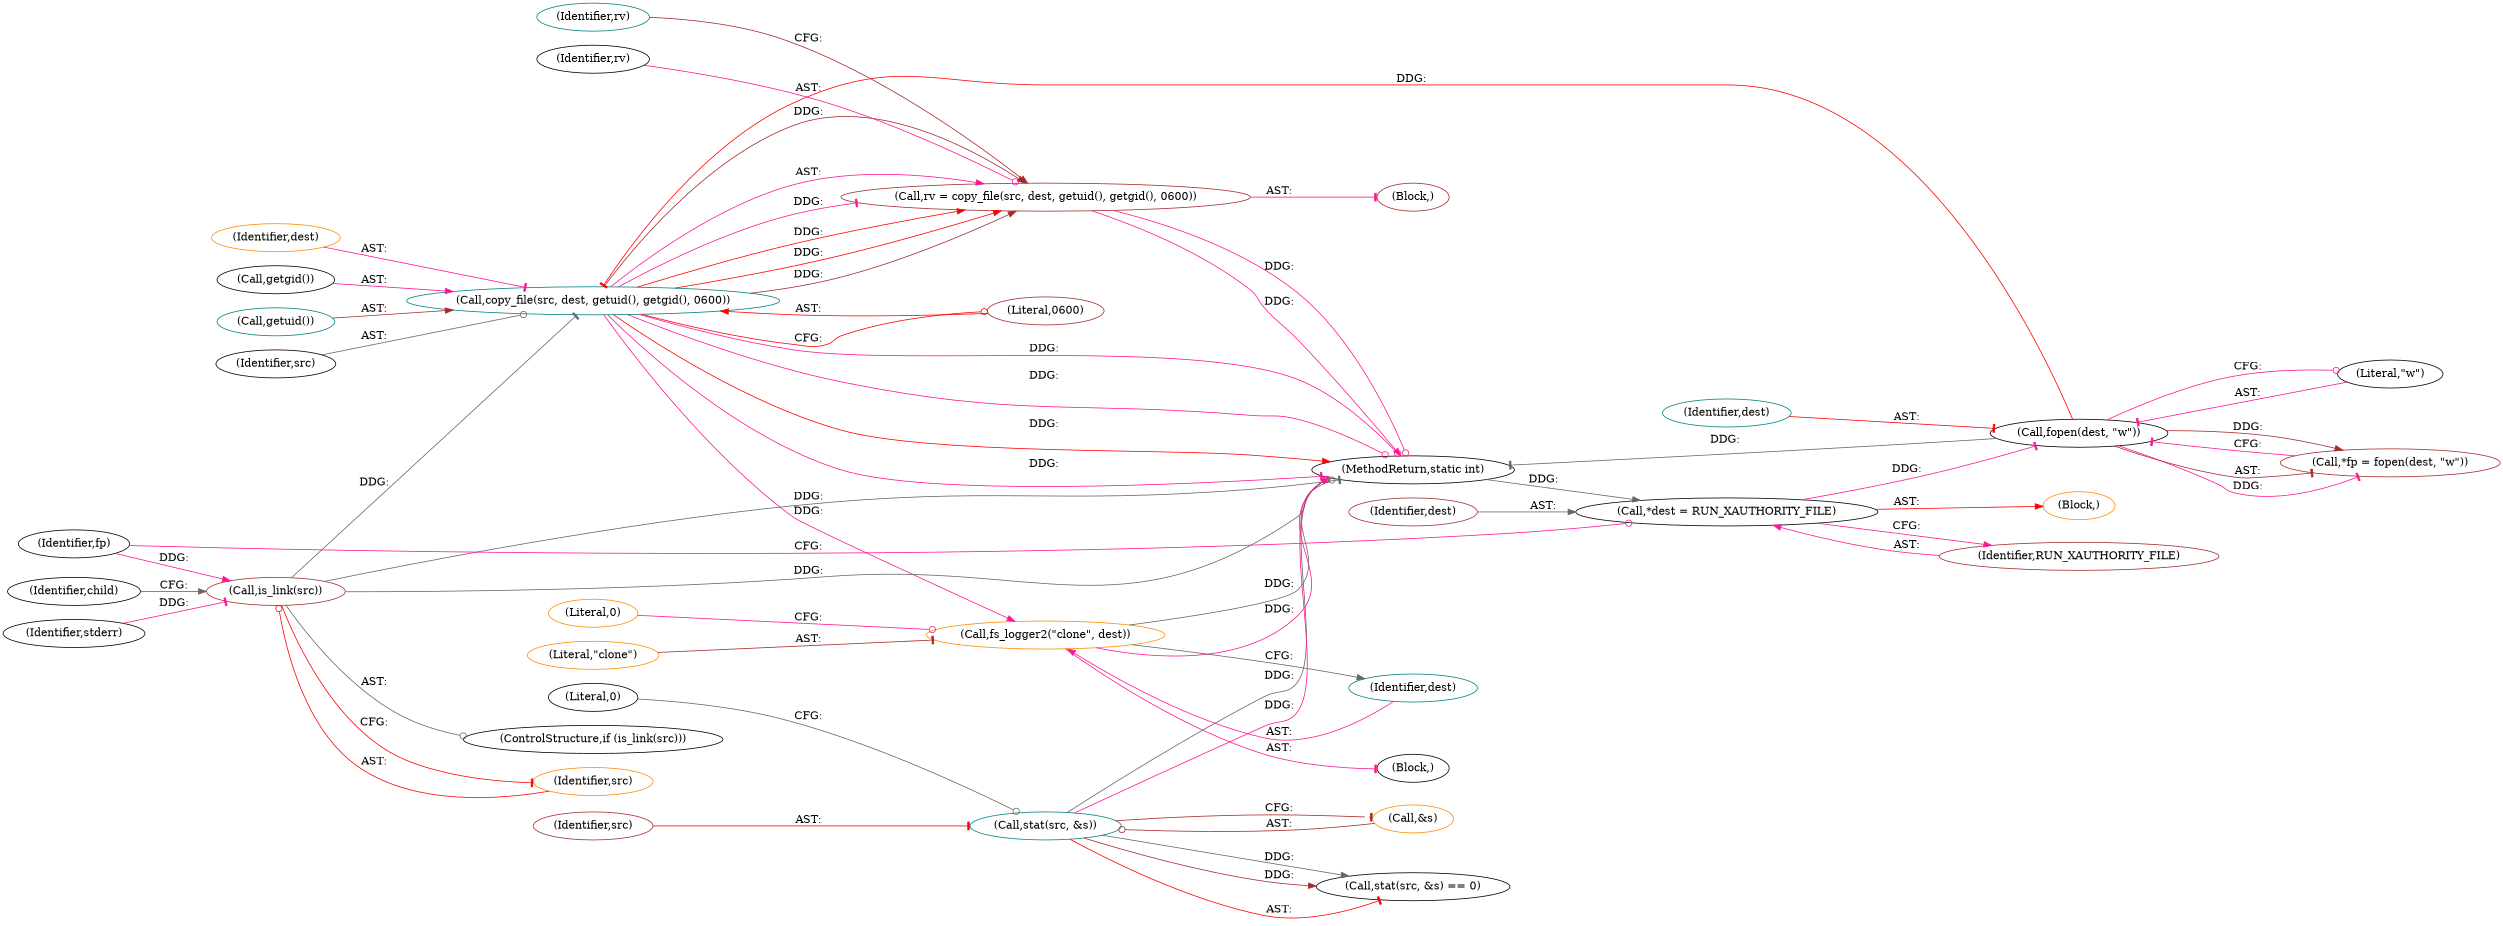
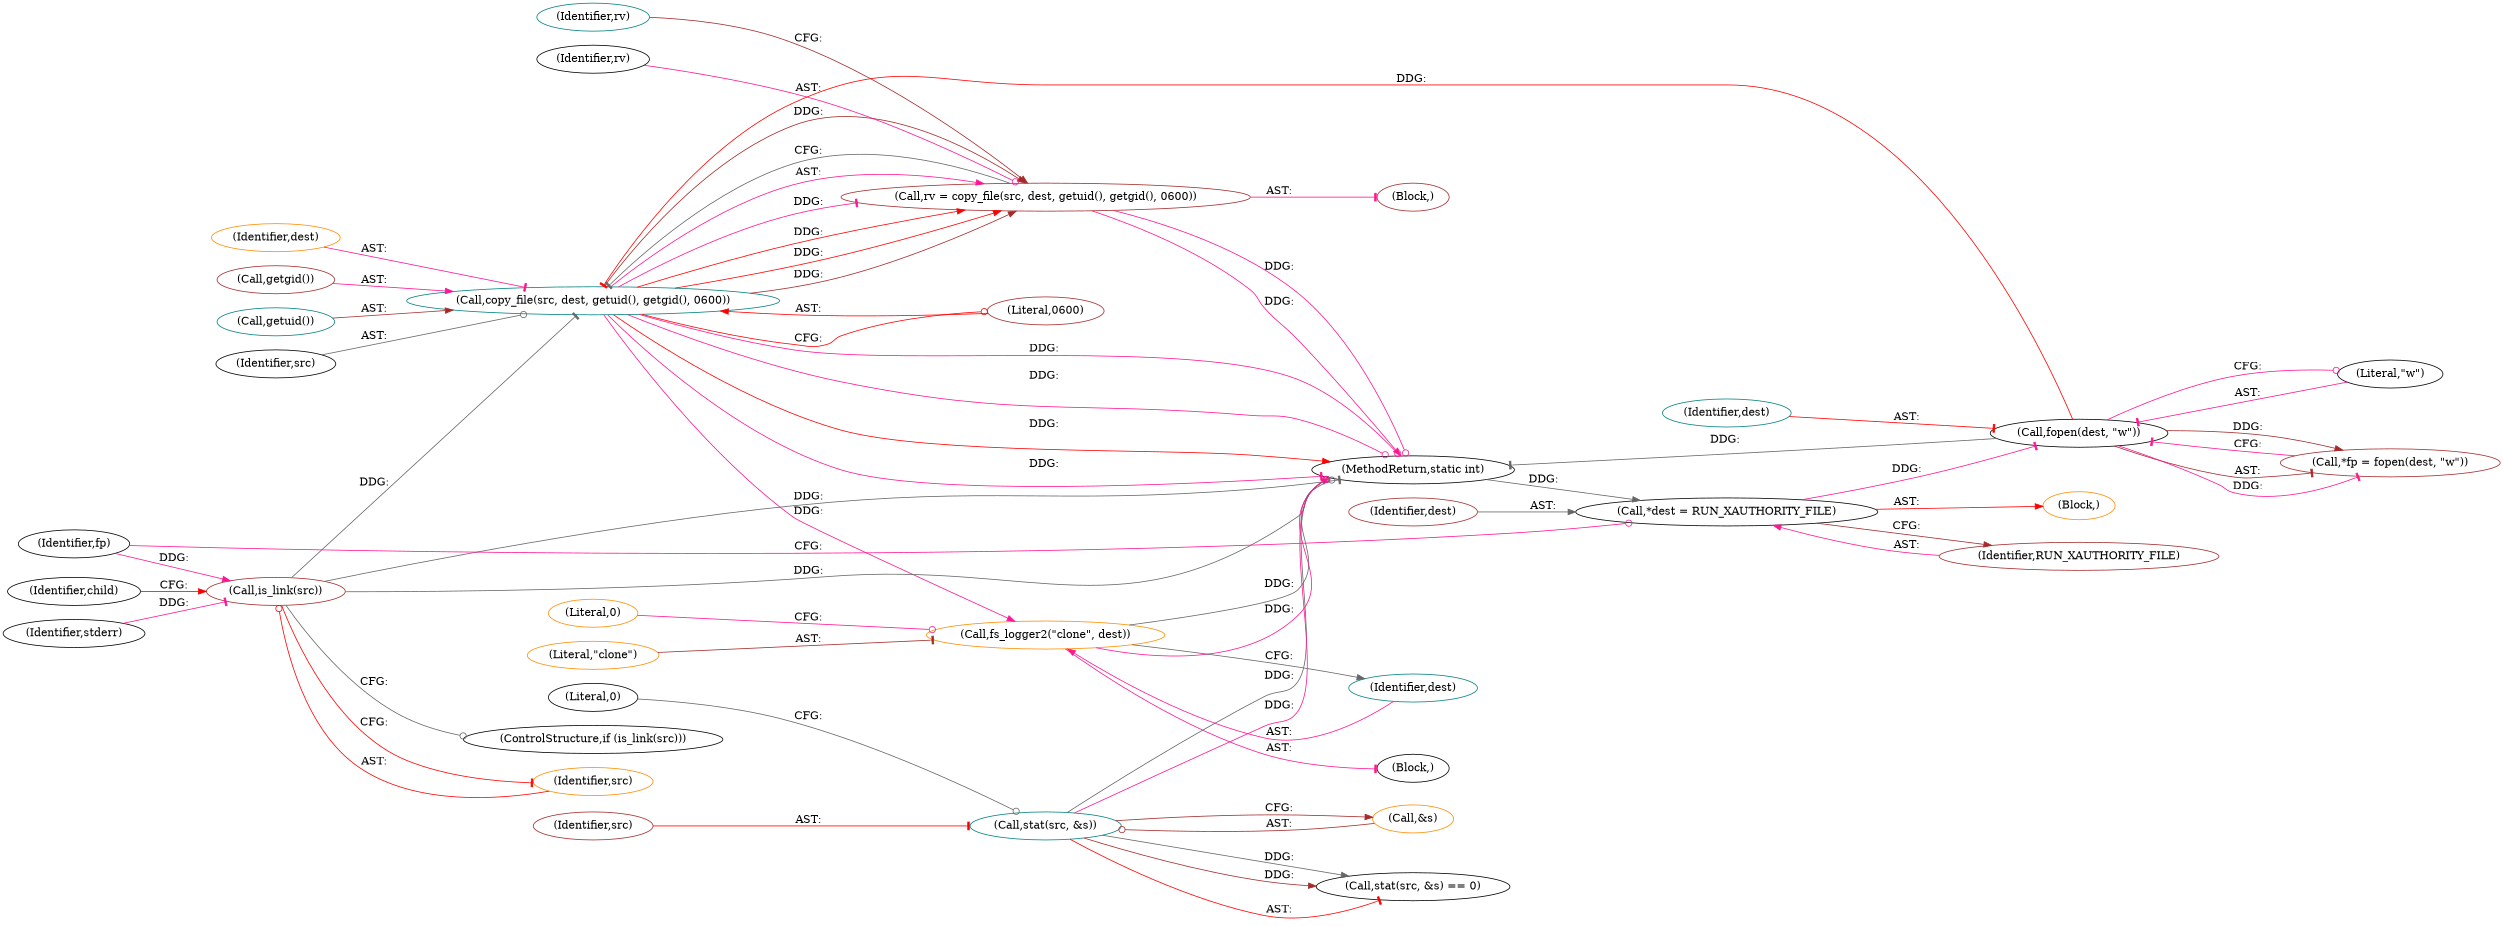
  digraph {
    rankdir=LR
    node [color=black]
    edge [arrowhead=normal color=deeppink]
    n1 [color=teal label="(Call,copy_file(src, dest, getuid(), getgid(), 0600))"]
    n2 [color=brown label="(Call,rv = copy_file(src, dest, getuid(), getgid(), 0600))"]
    n3 [color=darkorange label="(Call,fs_logger2(\"clone\", dest))"]
    n4 [label="(MethodReturn,static int)"]
    n5 [color=brown label="(Literal,0600)"]
    n6 [color=brown label="(Block,)"]
    n7 [color=teal label="(Identifier,dest)"]
    n8 [label="(Block,)"]
    n9 [label="(Call,*dest = RUN_XAUTHORITY_FILE)"]
    n10 [color=brown label="(Call,is_link(src))"]
    n11 [color=darkorange label="(Identifier,src)"]
    n12 [label="(ControlStructure,if (is_link(src)))"]
    n13 [color=teal label="(Call,stat(src, &s))"]
    n14 [label="(Call,stat(src, &s) == 0)"]
    n15 [color=darkorange label="(Call,&s)"]
    n16 [label="(Call,fopen(dest, \"w\"))"]
    n17 [label="(Literal,\"w\")"]
    n18 [color=brown label="(Call,*fp = fopen(dest, \"w\"))"]
    n19 [color=darkorange label="(Block,)"]
    n20 [color=brown label="(Identifier,RUN_XAUTHORITY_FILE)"]
    n21 [label="(Identifier,fp)"]
    n22 [color=brown label="(Identifier,dest)"]
    n23 [color=darkorange label="(Literal,0)"]
    n24 [color=darkorange label="(Identifier,dest)"]
    n25 [label="(Identifier,stderr)"]
    n26 [color=teal label="(Identifier,rv)"]
    n27 [color=darkorange label="(Literal,\"clone\")"]
-   n28 [label="(Call,getgid())"]
+   n28 [color=brown label="(Call,getgid())"]
    n29 [color=teal label="(Call,getuid())"]
    n30 [label="(Identifier,rv)"]
    n31 [label="(Identifier,src)"]
    n32 [label="(Identifier,child)"]
    n33 [color=brown label="(Identifier,src)"]
    n34 [label="(Literal,0)"]
    n35 [color=teal label="(Identifier,dest)"]
    n1 -> n2 [label="AST: "]
    n1 -> n2 [arrowhead=tee label="DDG: "]
    n1 -> n2 [color=red label="DDG: "]
    n1 -> n2 [color=red label="DDG: "]
    n1 -> n2 [color=brown label="DDG: "]
    n1 -> n2 [color=brown label="DDG: "]
    n1 -> n3 [label="DDG: "]
    n1 -> n4 [arrowhead=odot label="DDG: "]
    n1 -> n4 [arrowhead=odot label="DDG: "]
    n1 -> n4 [color=red label="DDG: "]
    n1 -> n4 [arrowhead=tee label="DDG: "]
    n1 -> n5 [arrowhead=odot color=red label="CFG: "]
+   n2 -> n1 [arrowhead=tee color=gray40 label="CFG: "]
    n2 -> n4 [arrowhead=odot label="DDG: "]
    n2 -> n4 [label="DDG: "]
    n2 -> n6 [arrowhead=tee label="AST: "]
    n3 -> n4 [arrowhead=odot color=gray40 label="DDG: "]
    n3 -> n4 [label="DDG: "]
    n3 -> n7 [color=gray40 label="CFG: "]
    n3 -> n8 [arrowhead=tee label="AST: "]
    n4 -> n9 [color=gray40 label="DDG: "]
    n5 -> n1 [color=red label="AST: "]
    n7 -> n3 [label="AST: "]
    n9 -> n16 [arrowhead=tee label="DDG: "]
    n9 -> n19 [color=red label="AST: "]
-   n9 -> n20 [label="CFG: "]
+   n9 -> n20 [color=brown label="CFG: "]
    n10 -> n1 [arrowhead=tee color=gray40 label="DDG: "]
    n10 -> n4 [arrowhead=odot color=gray40 label="DDG: "]
    n10 -> n4 [arrowhead=tee color=gray40 label="DDG: "]
    n10 -> n11 [arrowhead=tee color=red label="CFG: "]
-   n10 -> n12 [arrowhead=odot color=gray40 label="AST: "]
+   n10 -> n12 [arrowhead=odot color=gray40 label="CFG: "]
    n11 -> n10 [arrowhead=odot color=red label="AST: "]
    n13 -> n4 [arrowhead=odot color=gray40 label="DDG: "]
    n13 -> n4 [arrowhead=odot label="DDG: "]
    n13 -> n14 [arrowhead=tee color=red label="AST: "]
    n13 -> n14 [color=gray40 label="DDG: "]
    n13 -> n14 [color=brown label="DDG: "]
-   n13 -> n15 [arrowhead=tee color=brown label="CFG: "]
+   n13 -> n15 [color=brown label="CFG: "]
    n15 -> n13 [arrowhead=odot color=brown label="AST: "]
    n16 -> n1 [arrowhead=tee color=red label="DDG: "]
    n16 -> n4 [arrowhead=tee color=gray40 label="DDG: "]
    n16 -> n17 [arrowhead=odot label="CFG: "]
    n16 -> n18 [arrowhead=tee color=brown label="AST: "]
    n16 -> n18 [arrowhead=tee label="DDG: "]
    n16 -> n18 [color=brown label="DDG: "]
    n17 -> n16 [arrowhead=tee label="AST: "]
    n18 -> n16 [arrowhead=tee label="CFG: "]
    n20 -> n9 [label="AST: "]
    n21 -> n9 [arrowhead=odot label="CFG: "]
    n21 -> n10 [label="DDG: "]
    n22 -> n9 [color=gray40 label="AST: "]
    n23 -> n3 [arrowhead=odot label="CFG: "]
    n24 -> n1 [arrowhead=tee label="AST: "]
    n25 -> n10 [arrowhead=tee label="DDG: "]
    n26 -> n2 [color=brown label="CFG: "]
    n27 -> n3 [arrowhead=tee color=brown label="AST: "]
    n28 -> n1 [label="AST: "]
    n29 -> n1 [color=brown label="AST: "]
    n30 -> n2 [arrowhead=odot label="AST: "]
    n31 -> n1 [arrowhead=odot color=gray40 label="AST: "]
-   n32 -> n10 [color=gray40 label="CFG: "]
+   n32 -> n10 [color=red label="CFG: "]
    n33 -> n13 [arrowhead=tee color=red label="AST: "]
    n34 -> n13 [arrowhead=odot color=gray40 label="CFG: "]
    n35 -> n16 [arrowhead=tee color=red label="AST: "]
  }
